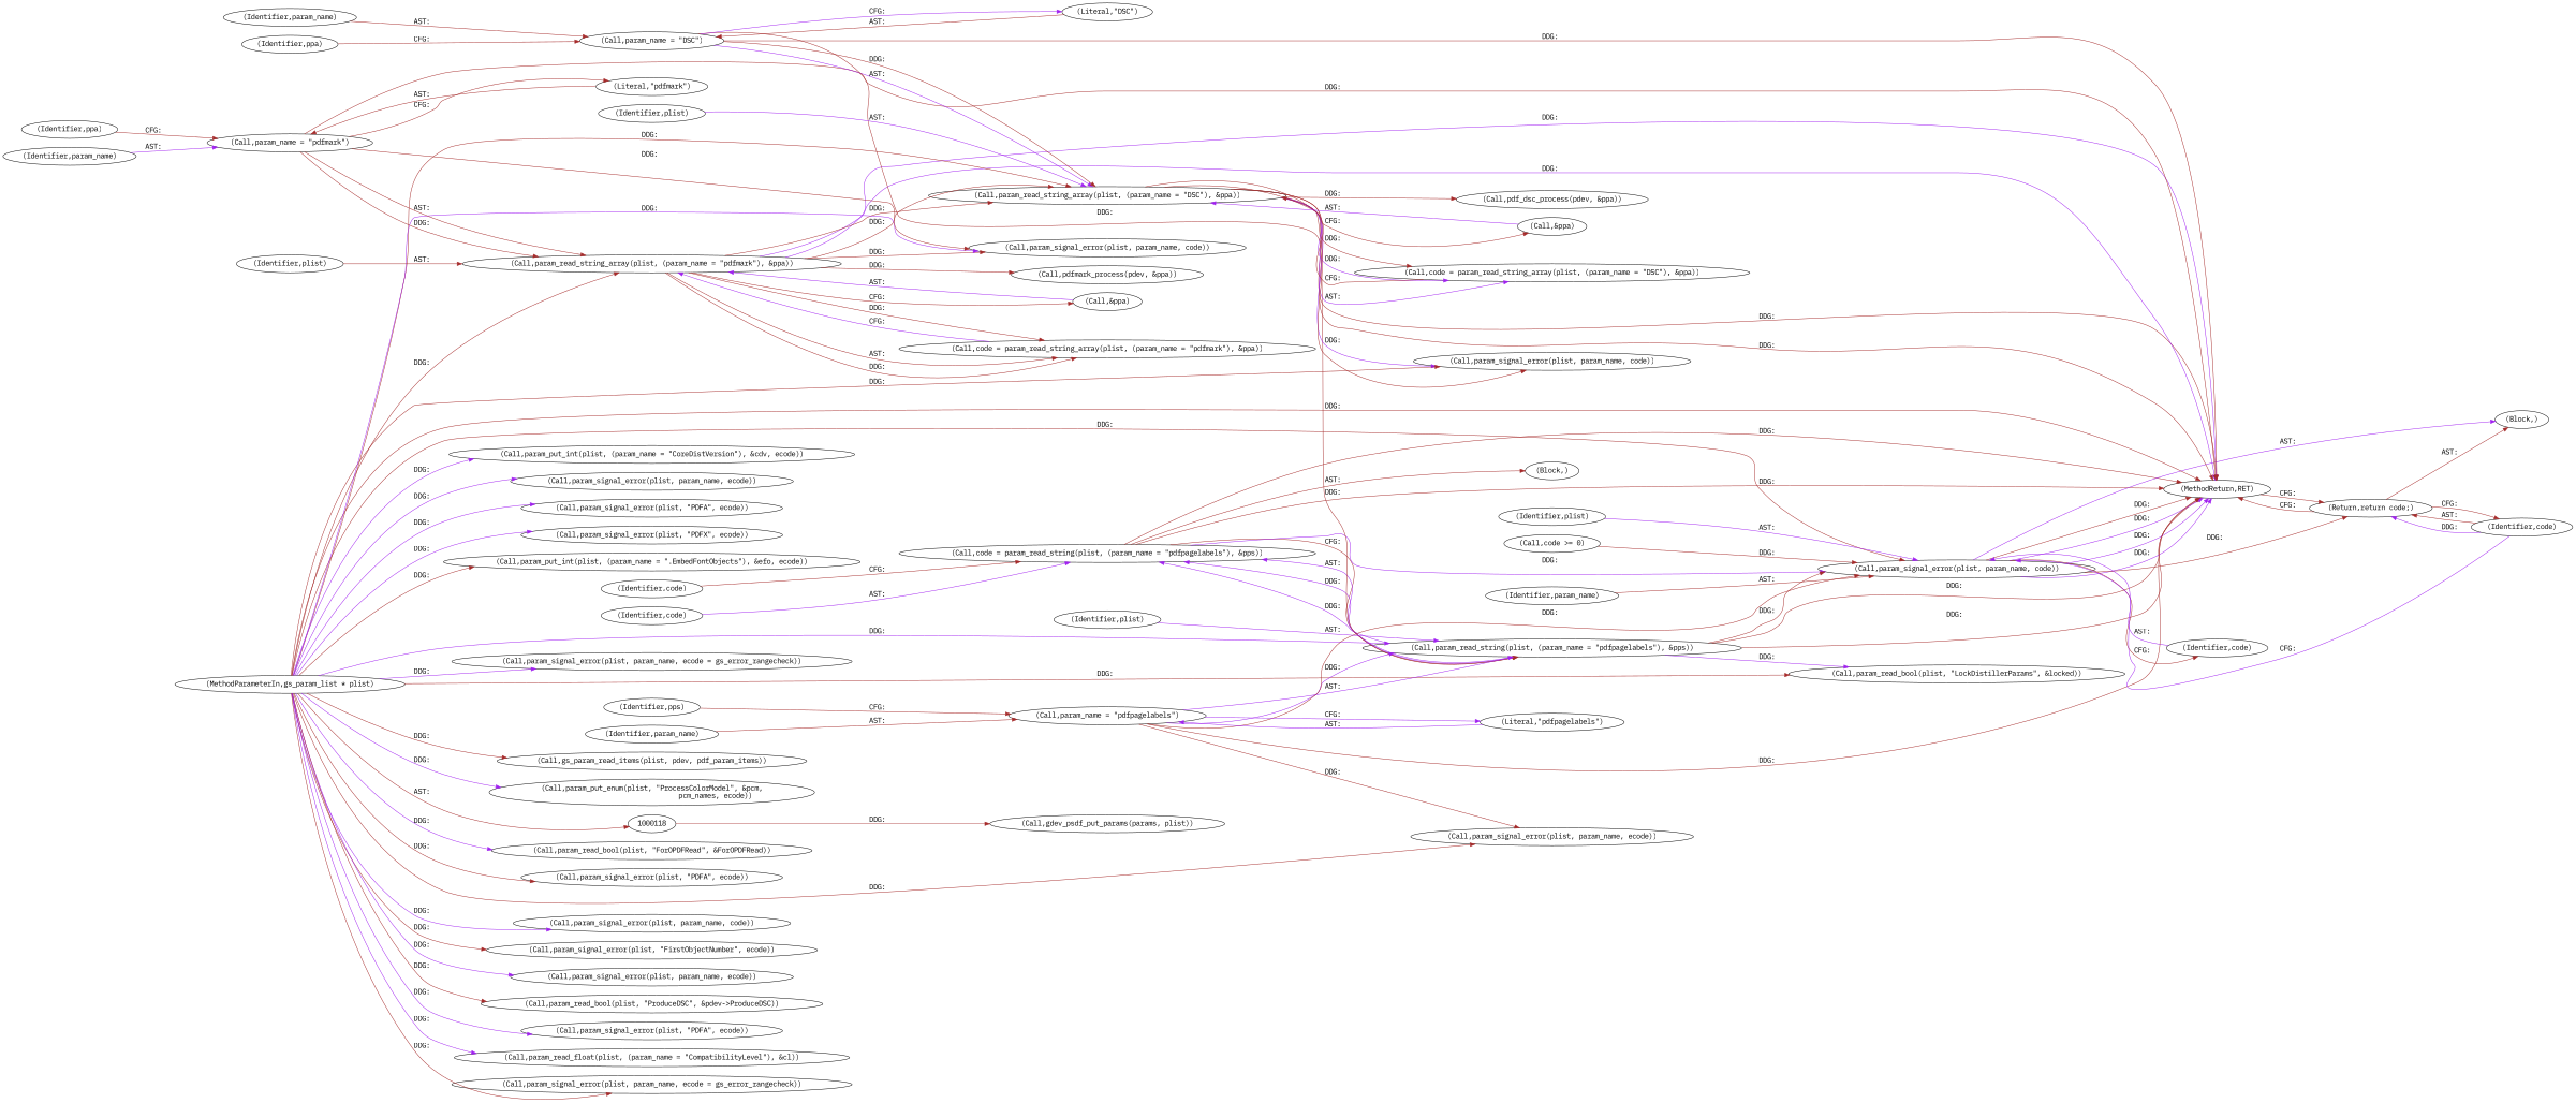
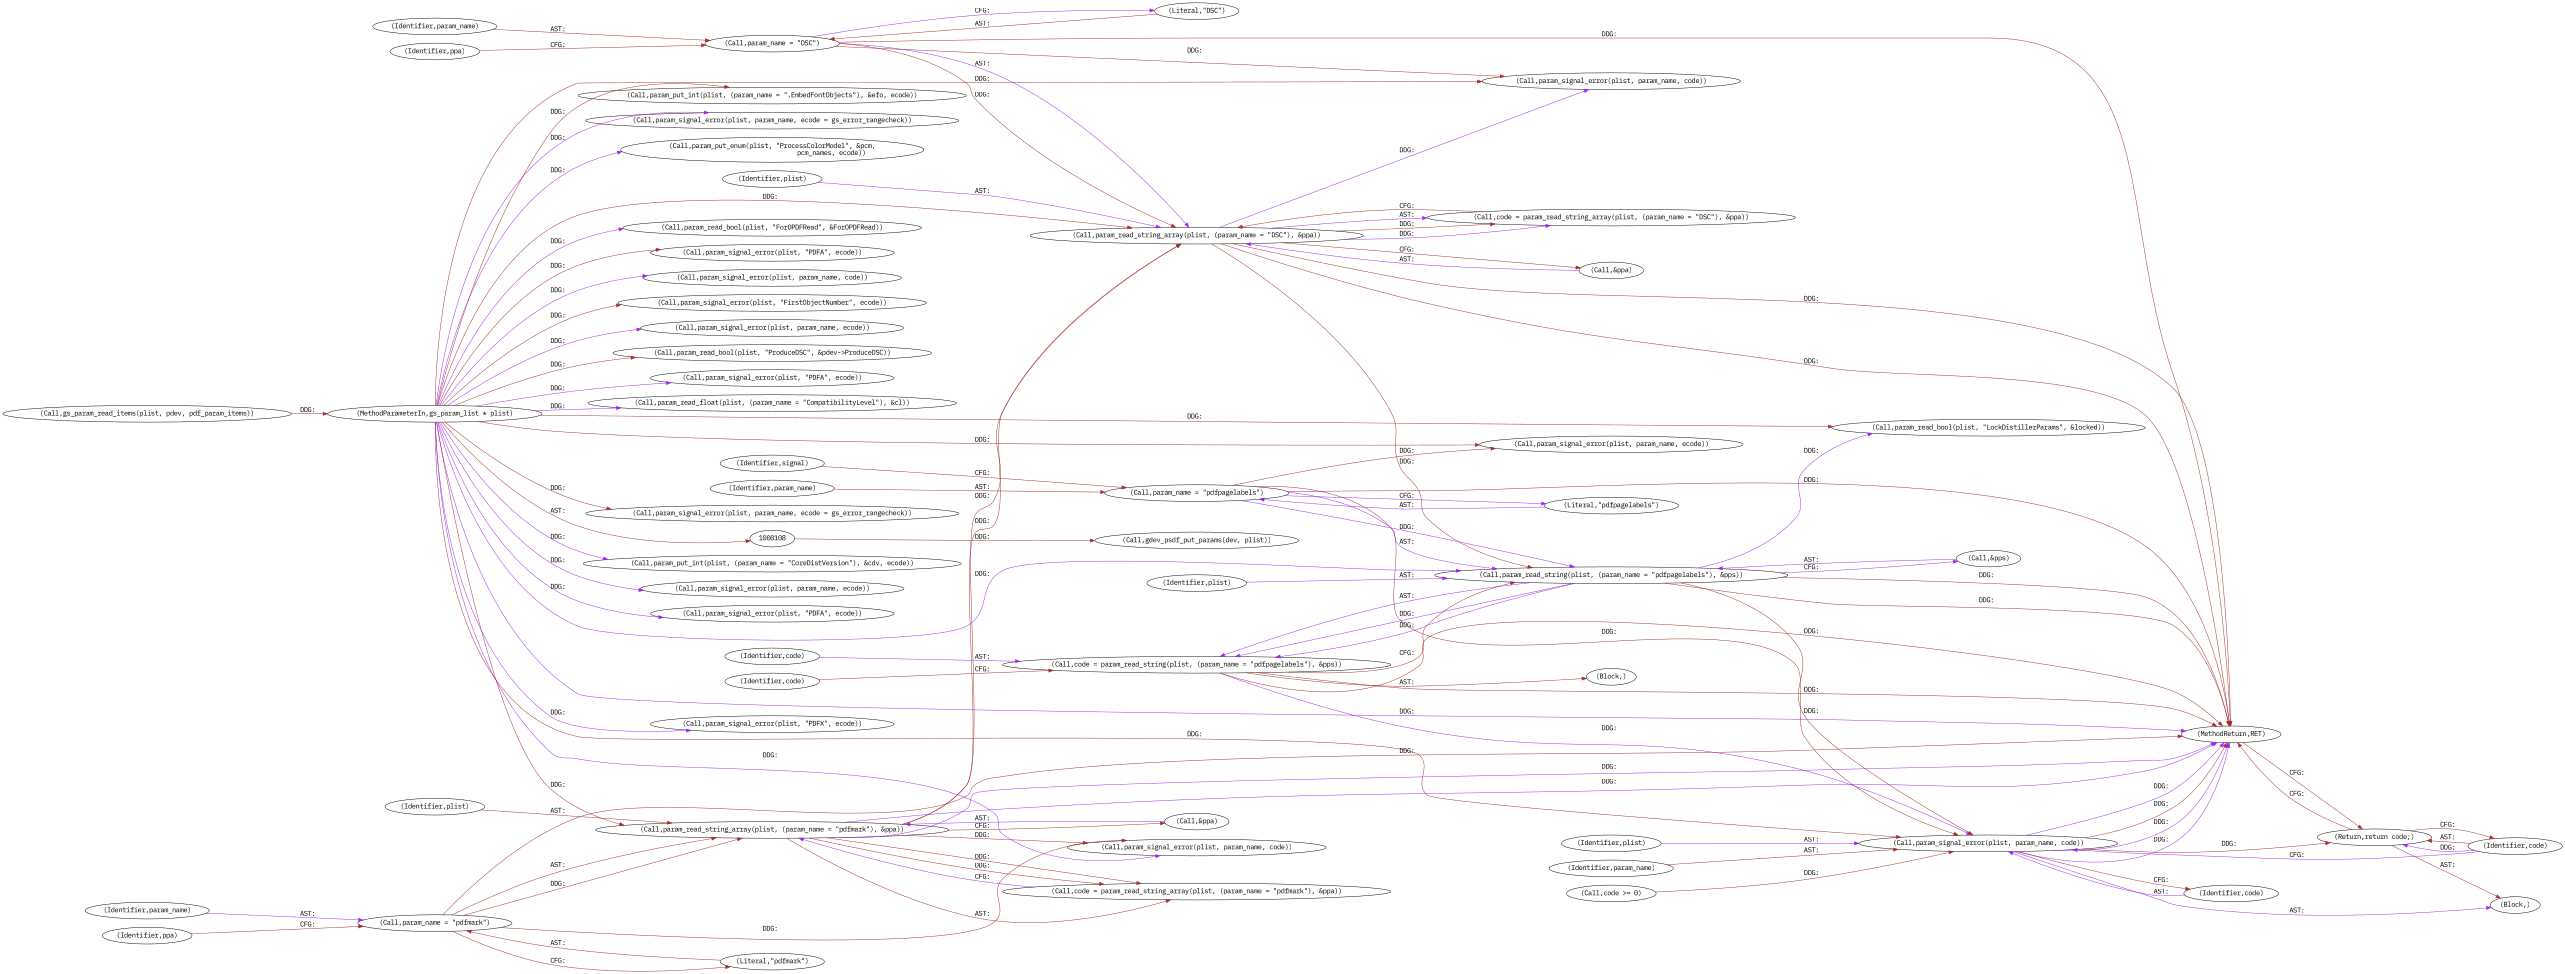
  digraph {
    fontname="IBM Plex Mono"
    rankdir=LR
    node [fontname="IBM Plex Mono"]
    edge [color=brown fontname="IBM Plex Mono"]
    n1 [label="(Call,code = param_read_string(plist, (param_name = \"pdfpagelabels\"), &pps))"]
    n2 [label="(Call,param_read_string(plist, (param_name = \"pdfpagelabels\"), &pps))"]
    n3 [label="(Call,param_signal_error(plist, param_name, code))"]
    n4 [label="(MethodReturn,RET)"]
    n5 [label="(Block,)"]
+   n6 [label="(Call,&pps)"]
    n7 [label="(Call,param_read_bool(plist, \"LockDistillerParams\", &locked))"]
    n8 [label="(Return,return code;)"]
    n9 [label="(Block,)"]
    n10 [label="(Identifier,code)"]
    n11 [label="(Call,param_read_string_array(plist, (param_name = \"DSC\"), &ppa))"]
    n12 [label="(Call,code = param_read_string_array(plist, (param_name = \"DSC\"), &ppa))"]
    n13 [label="(Call,param_signal_error(plist, param_name, code))"]
    n14 [label="(Call,&ppa)"]
-   n15 [label="(Call,pdf_dsc_process(pdev, &ppa))"]
    n16 [label="(Call,param_read_string_array(plist, (param_name = \"pdfmark\"), &ppa))"]
    n17 [label="(Call,&ppa)"]
    n18 [label="(Call,param_signal_error(plist, param_name, code))"]
-   n19 [label="(Call,pdfmark_process(pdev, &ppa))"]
    n20 [label="(Call,code = param_read_string_array(plist, (param_name = \"pdfmark\"), &ppa))"]
    n21 [label="(MethodParameterIn,gs_param_list * plist)"]
    n22 [label="(Call,param_read_bool(plist, \"ForOPDFRead\", &ForOPDFRead))"]
    n23 [label="(Call,param_signal_error(plist, \"PDFA\", ecode))"]
    n24 [label="(Call,param_signal_error(plist, param_name, ecode))"]
    n25 [label="(Call,param_signal_error(plist, param_name, code))"]
    n26 [label="(Call,param_signal_error(plist, \"FirstObjectNumber\", ecode))"]
    n27 [label="(Call,param_signal_error(plist, param_name, ecode))"]
    n28 [label="(Call,param_read_bool(plist, \"ProduceDSC\", &pdev->ProduceDSC))"]
    n29 [label="(Call,param_signal_error(plist, \"PDFA\", ecode))"]
    n30 [label="(Call,param_read_float(plist, (param_name = \"CompatibilityLevel\"), &cl))"]
    n31 [label="(Call,param_signal_error(plist, param_name, ecode = gs_error_rangecheck))"]
    n32 [label="(Call,param_put_int(plist, (param_name = \"CoreDistVersion\"), &cdv, ecode))"]
    n33 [label="(Call,param_signal_error(plist, param_name, ecode))"]
    n34 [label="(Call,param_signal_error(plist, \"PDFA\", ecode))"]
    n35 [label="(Call,param_signal_error(plist, \"PDFX\", ecode))"]
    n36 [label="(Call,param_put_int(plist, (param_name = \".EmbedFontObjects\"), &efo, ecode))"]
    n37 [label="(Call,param_signal_error(plist, param_name, ecode = gs_error_rangecheck))"]
    n38 [label="(Call,gs_param_read_items(plist, pdev, pdf_param_items))"]
    n39 [label="(Call,param_put_enum(plist, \"ProcessColorModel\", &pcm,\n                               pcm_names, ecode))"]
-   1000118
-   n41 [label="(Call,gdev_psdf_put_params(params, plist))"]
+   1000118 [label=1000108]
+   n41 [label="(Call,gdev_psdf_put_params(dev, plist))"]
    n42 [label="(Call,param_name = \"pdfmark\")"]
    n43 [label="(Literal,\"pdfmark\")"]
    n44 [label="(Call,param_name = \"DSC\")"]
    n45 [label="(Literal,\"DSC\")"]
    n46 [label="(Call,param_name = \"pdfpagelabels\")"]
    n47 [label="(Literal,\"pdfpagelabels\")"]
    n48 [label="(Identifier,code)"]
    n49 [label="(Identifier,code)"]
    n50 [label="(Identifier,plist)"]
    n51 [label="(Identifier,plist)"]
    n52 [label="(Identifier,plist)"]
    n53 [label="(Call,code >= 0)"]
    n54 [label="(Identifier,ppa)"]
    n55 [label="(Identifier,param_name)"]
-   n56 [label="(Identifier,pps)"]
+   n56 [label="(Identifier,signal)"]
    n57 [label="(Identifier,code)"]
    n58 [label="(Identifier,plist)"]
    n59 [label="(Identifier,ppa)"]
    n60 [label="(Identifier,param_name)"]
    n61 [label="(Identifier,param_name)"]
    n62 [label="(Identifier,param_name)"]
    n1 -> n2 [label="CFG: "]
    n1 -> n3 [color=purple label="DDG: "]
    n1 -> n4 [label="DDG: "]
    n1 -> n4 [label="DDG: "]
    n1 -> n5 [label="AST: "]
    n2 -> n1 [color=purple label="AST: "]
    n2 -> n1 [color=purple label="DDG: "]
    n2 -> n1 [color=purple label="DDG: "]
    n2 -> n3 [label="DDG: "]
    n2 -> n4 [label="DDG: "]
    n2 -> n4 [label="DDG: "]
+   n2 -> n6 [color=purple label="CFG: "]
    n2 -> n7 [color=purple label="DDG: "]
    n3 -> n4 [label="DDG: "]
    n3 -> n4 [color=purple label="DDG: "]
    n3 -> n4 [color=purple label="DDG: "]
    n3 -> n4 [color=purple label="DDG: "]
    n3 -> n8 [label="DDG: "]
    n3 -> n9 [color=purple label="AST: "]
    n3 -> n10 [label="CFG: "]
    n4 -> n8 [label="CFG: "]
+   n6 -> n2 [color=purple label="AST: "]
    n8 -> n4 [label="CFG: "]
    n8 -> n9 [label="AST: "]
    n8 -> n48 [label="CFG: "]
    n10 -> n3 [color=purple label="AST: "]
    n11 -> n2 [label="DDG: "]
    n11 -> n4 [label="DDG: "]
    n11 -> n4 [label="DDG: "]
    n11 -> n12 [color=purple label="AST: "]
    n11 -> n12 [label="DDG: "]
    n11 -> n12 [color=purple label="DDG: "]
    n11 -> n13 [color=purple label="DDG: "]
    n11 -> n14 [label="CFG: "]
-   n11 -> n15 [label="DDG: "]
    n12 -> n11 [label="CFG: "]
    n14 -> n11 [color=purple label="AST: "]
    n16 -> n4 [color=purple label="DDG: "]
    n16 -> n4 [color=purple label="DDG: "]
    n16 -> n11 [label="DDG: "]
    n16 -> n11 [label="DDG: "]
    n16 -> n17 [label="CFG: "]
    n16 -> n18 [label="DDG: "]
-   n16 -> n19 [label="DDG: "]
    n16 -> n20 [label="AST: "]
    n16 -> n20 [label="DDG: "]
    n16 -> n20 [label="DDG: "]
    n17 -> n16 [color=purple label="AST: "]
    n20 -> n16 [color=purple label="CFG: "]
    n21 -> n2 [color=purple label="DDG: "]
    n21 -> n3 [label="DDG: "]
-   n21 -> n4 [label="DDG: "]
+   n21 -> n4 [color=purple label="DDG: "]
    n21 -> n7 [label="DDG: "]
    n21 -> n11 [label="DDG: "]
    n21 -> n13 [label="DDG: "]
    n21 -> n16 [label="DDG: "]
    n21 -> n18 [color=purple label="DDG: "]
    n21 -> n22 [color=purple label="DDG: "]
    n21 -> n23 [label="DDG: "]
    n21 -> n24 [label="DDG: "]
    n21 -> n25 [color=purple label="DDG: "]
    n21 -> n26 [label="DDG: "]
    n21 -> n27 [color=purple label="DDG: "]
    n21 -> n28 [label="DDG: "]
    n21 -> n29 [color=purple label="DDG: "]
    n21 -> n30 [color=purple label="DDG: "]
    n21 -> n31 [label="DDG: "]
    n21 -> n32 [color=purple label="DDG: "]
    n21 -> n33 [color=purple label="DDG: "]
    n21 -> n34 [color=purple label="DDG: "]
    n21 -> n35 [color=purple label="DDG: "]
    n21 -> n36 [label="DDG: "]
    n21 -> n37 [color=purple label="DDG: "]
-   n21 -> n38 [label="DDG: "]
+   n38 -> n21 [label="DDG: "]
    n21 -> n39 [color=purple label="DDG: "]
    n21 -> 1000118 [label="AST: "]
    1000118 -> n41 [label="DDG: "]
    n42 -> n4 [label="DDG: "]
    n42 -> n16 [label="AST: "]
    n42 -> n16 [label="DDG: "]
    n42 -> n18 [label="DDG: "]
    n42 -> n43 [label="CFG: "]
    n43 -> n42 [label="AST: "]
    n44 -> n4 [label="DDG: "]
    n44 -> n11 [color=purple label="AST: "]
    n44 -> n11 [label="DDG: "]
    n44 -> n13 [label="DDG: "]
    n44 -> n45 [color=purple label="CFG: "]
    n45 -> n44 [label="AST: "]
    n46 -> n2 [color=purple label="AST: "]
    n46 -> n2 [color=purple label="DDG: "]
    n46 -> n3 [label="DDG: "]
    n46 -> n4 [label="DDG: "]
    n46 -> n24 [label="DDG: "]
    n46 -> n47 [color=purple label="CFG: "]
    n47 -> n46 [color=purple label="AST: "]
    n48 -> n3 [color=purple label="CFG: "]
    n48 -> n8 [label="AST: "]
    n48 -> n8 [color=purple label="DDG: "]
    n49 -> n1 [color=purple label="AST: "]
    n50 -> n3 [color=purple label="AST: "]
    n51 -> n16 [label="AST: "]
    n52 -> n2 [color=purple label="AST: "]
    n53 -> n3 [label="DDG: "]
    n54 -> n44 [label="CFG: "]
    n55 -> n46 [label="AST: "]
    n56 -> n46 [label="CFG: "]
    n57 -> n1 [label="CFG: "]
    n58 -> n11 [color=purple label="AST: "]
    n59 -> n42 [label="CFG: "]
    n60 -> n42 [color=purple label="AST: "]
    n61 -> n44 [label="AST: "]
    n62 -> n3 [label="AST: "]
  }
